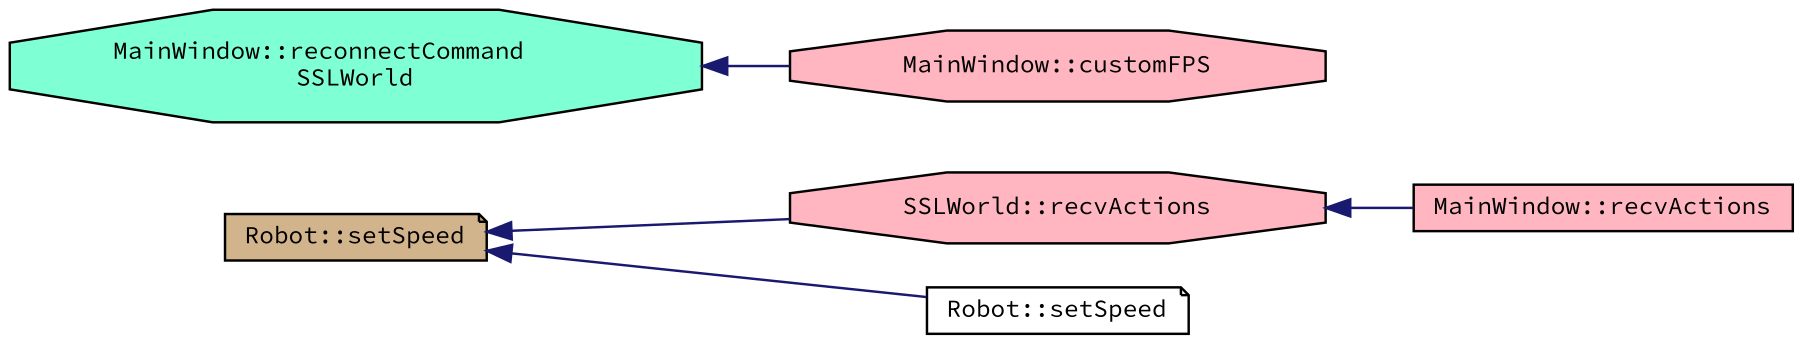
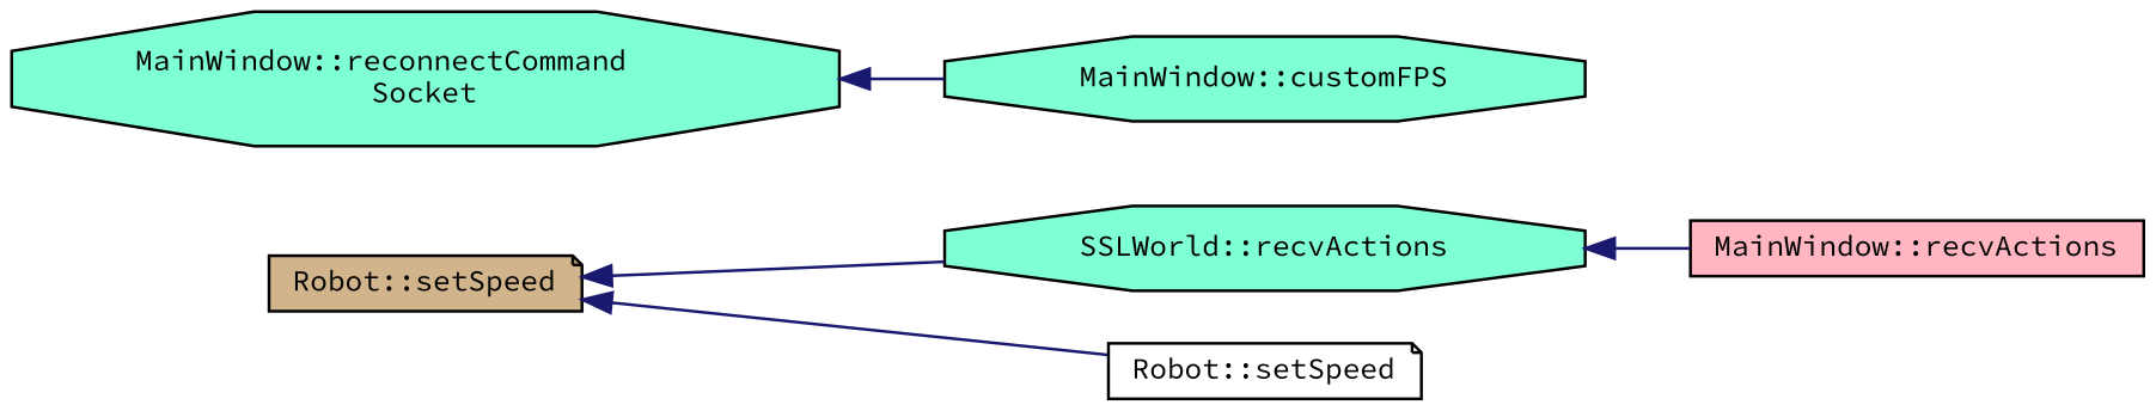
  digraph {
    fontname="Source Code Pro"
    rankdir=LR
    node [color=black fillcolor=aquamarine fontname="Source Code Pro" fontsize=10 shape=octagon style=filled]
    edge [color=midnightblue dir=back fontname="Source Code Pro" fontsize=10 labelfontname=Helvetica labelfontsize=10 style=solid]
    n1 [fillcolor=tan fontcolor=black height=0.2 label="Robot::setSpeed" shape=note width=0.4]
-   n2 [fillcolor=lightpink height=0.2 label="SSLWorld::recvActions" width=0.4]
+   n2 [height=0.2 label="SSLWorld::recvActions" width=0.4]
    n3 [fillcolor=white height=0.2 label="Robot::setSpeed" shape=note width=0.4]
    n4 [fillcolor=lightpink height=0.2 label="MainWindow::recvActions" shape=box width=0.4]
-   n5 [height=0.2 label="MainWindow::reconnectCommand\lSSLWorld" width=0.4]
-   n6 [fillcolor=lightpink height=0.2 label="MainWindow::customFPS" width=0.4]
+   n5 [height=0.2 label="MainWindow::reconnectCommand\lSocket" width=0.4]
+   n6 [height=0.2 label="MainWindow::customFPS" width=0.4]
    n1 -> n2
    n1 -> n3
    n2 -> n4
    n5 -> n6
  }
